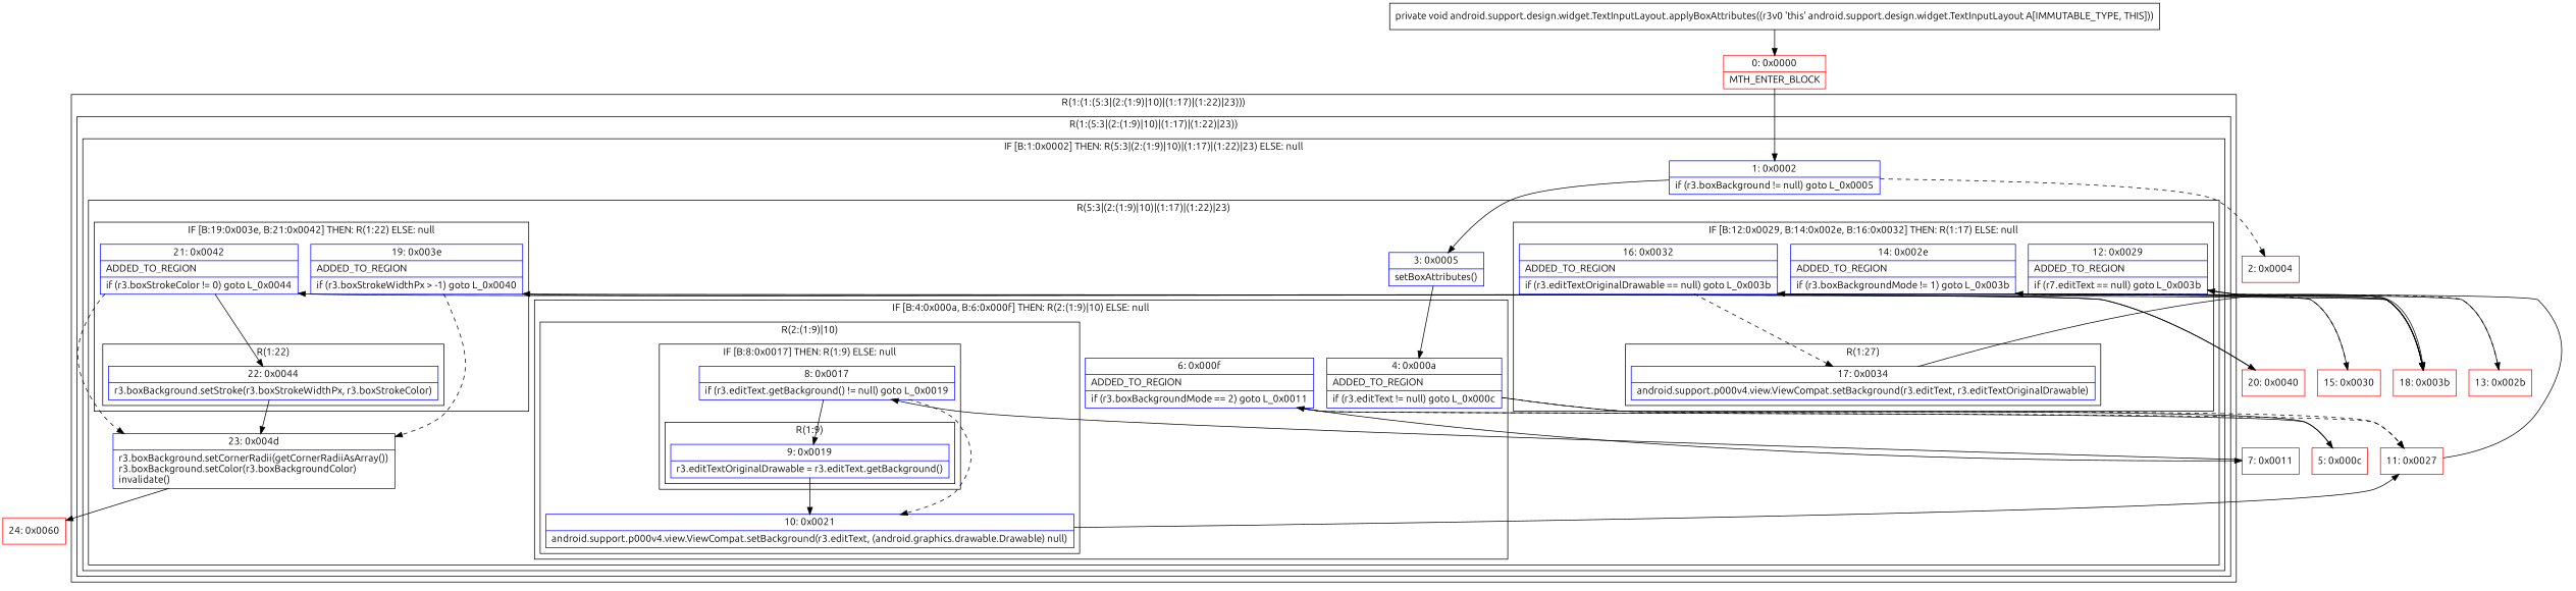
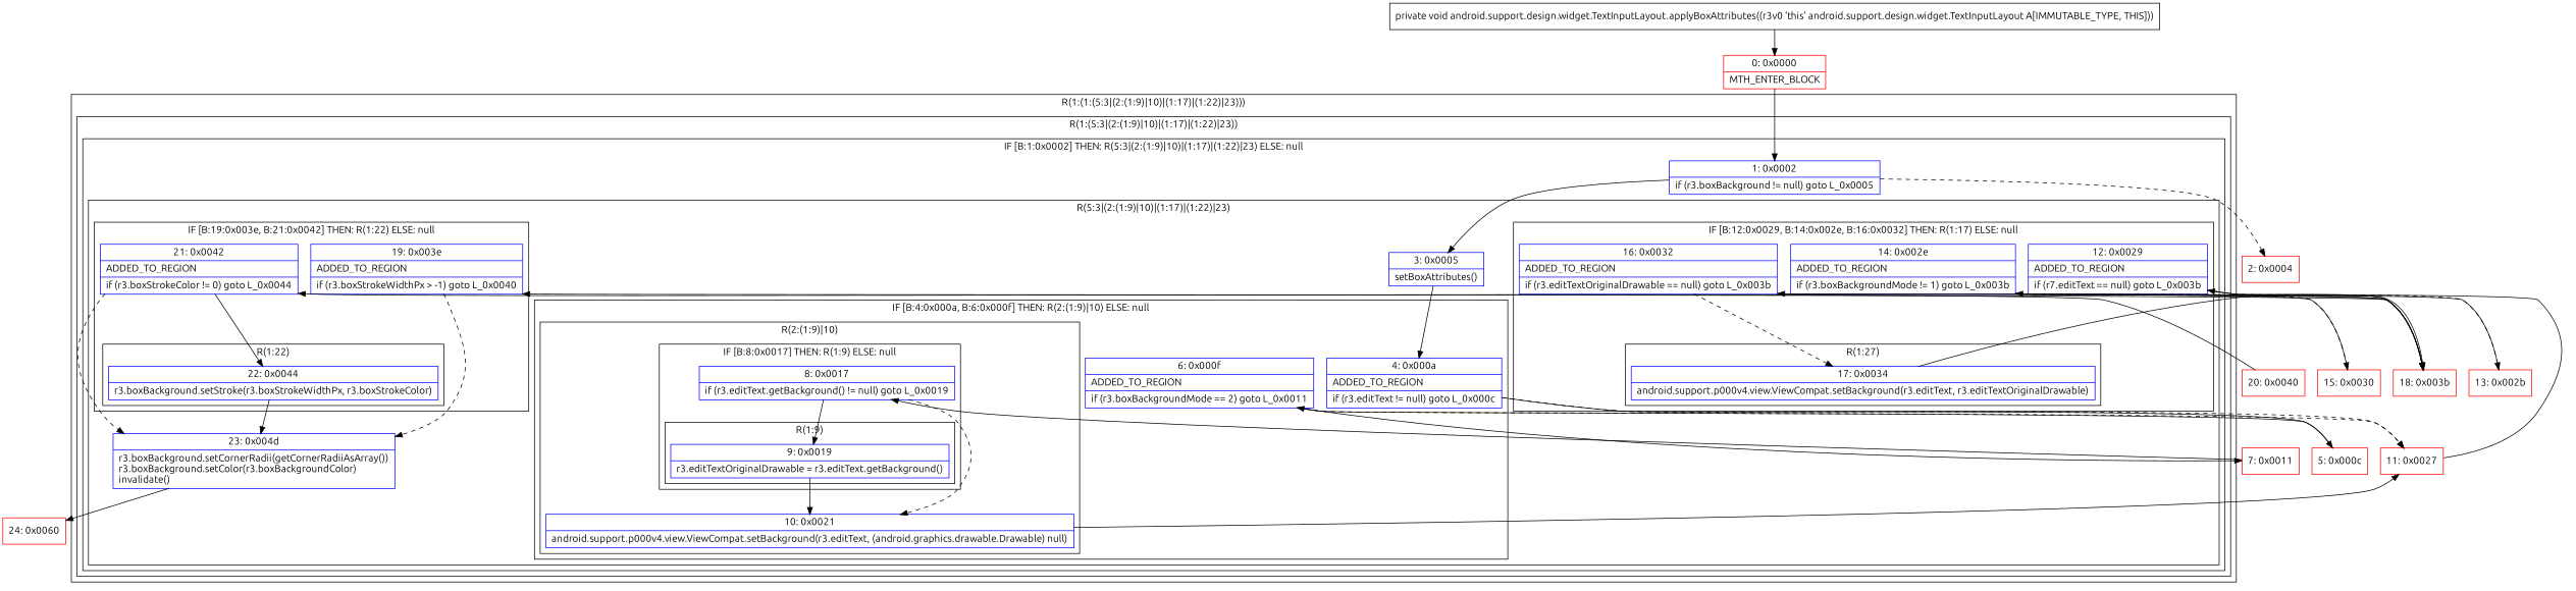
  digraph {
    fontname=Ubuntu
    node [color=blue fontname=Ubuntu shape=record]
    edge [fontname=Ubuntu]
    n1 [label="{9\:\ 0x0019|r3.editTextOriginalDrawable = r3.editText.getBackground()\l}"]
    n2 [label="{8\:\ 0x0017|if (r3.editText.getBackground() != null) goto L_0x0019\l}"]
    n3 [label="{10\:\ 0x0021|android.support.p000v4.view.ViewCompat.setBackground(r3.editText, (android.graphics.drawable.Drawable) null)\l}"]
    n4 [label="{4\:\ 0x000a|ADDED_TO_REGION\l|if (r3.editText != null) goto L_0x000c\l}"]
    n5 [label="{6\:\ 0x000f|ADDED_TO_REGION\l|if (r3.boxBackgroundMode == 2) goto L_0x0011\l}"]
    n6 [label="{17\:\ 0x0034|android.support.p000v4.view.ViewCompat.setBackground(r3.editText, r3.editTextOriginalDrawable)\l}"]
    n7 [label="{12\:\ 0x0029|ADDED_TO_REGION\l|if (r7.editText == null) goto L_0x003b\l}"]
    n8 [label="{14\:\ 0x002e|ADDED_TO_REGION\l|if (r3.boxBackgroundMode != 1) goto L_0x003b\l}"]
    n9 [label="{16\:\ 0x0032|ADDED_TO_REGION\l|if (r3.editTextOriginalDrawable == null) goto L_0x003b\l}"]
    n10 [label="{22\:\ 0x0044|r3.boxBackground.setStroke(r3.boxStrokeWidthPx, r3.boxStrokeColor)\l}"]
    n11 [label="{19\:\ 0x003e|ADDED_TO_REGION\l|if (r3.boxStrokeWidthPx \> \-1) goto L_0x0040\l}"]
    n12 [label="{21\:\ 0x0042|ADDED_TO_REGION\l|if (r3.boxStrokeColor != 0) goto L_0x0044\l}"]
    n13 [label="{3\:\ 0x0005|setBoxAttributes()\l}"]
    n14 [label="{23\:\ 0x004d|r3.boxBackground.setCornerRadii(getCornerRadiiAsArray())\lr3.boxBackground.setColor(r3.boxBackgroundColor)\linvalidate()\l}"]
    n15 [label="{1\:\ 0x0002|if (r3.boxBackground != null) goto L_0x0005\l}"]
    n16 [color=red label="{11\:\ 0x0027}"]
    n17 [color=red label="{5\:\ 0x000c}"]
    n18 [color=red label="{7\:\ 0x0011}"]
    n19 [color=red label="{18\:\ 0x003b}"]
    n20 [color=red label="{13\:\ 0x002b}"]
    n21 [color=red label="{15\:\ 0x0030}"]
    n22 [color=red label="{20\:\ 0x0040}"]
    n23 [color=red label="{24\:\ 0x0060}"]
    n24 [color=red label="{2\:\ 0x0004}"]
    n25 [color=red label="{0\:\ 0x0000|MTH_ENTER_BLOCK\l}"]
    n26 [label="{private void android.support.design.widget.TextInputLayout.applyBoxAttributes((r3v0 'this' android.support.design.widget.TextInputLayout A[IMMUTABLE_TYPE, THIS])) }" color=""]
    subgraph cluster_1 {
      label="R(1:(1:(5:3|(2:(1:9)|10)|(1:17)|(1:22)|23)))"
      subgraph cluster_2 {
        label="R(1:(5:3|(2:(1:9)|10)|(1:17)|(1:22)|23))"
        subgraph cluster_3 {
          label="IF [B:1:0x0002] THEN: R(5:3|(2:(1:9)|10)|(1:17)|(1:22)|23) ELSE: null"
          n15
          subgraph cluster_4 {
            label="R(5:3|(2:(1:9)|10)|(1:17)|(1:22)|23)"
            n13
            n14
            subgraph cluster_5 {
              label="IF [B:4:0x000a, B:6:0x000f] THEN: R(2:(1:9)|10) ELSE: null"
              n4
              n5
              subgraph cluster_6 {
                label="R(2:(1:9)|10)"
                n3
                subgraph cluster_7 {
                  label="IF [B:8:0x0017] THEN: R(1:9) ELSE: null"
                  n2
                  subgraph cluster_8 {
                    label="R(1:9)"
                    n1
                  }
                }
              }
            }
            subgraph cluster_9 {
              label="IF [B:12:0x0029, B:14:0x002e, B:16:0x0032] THEN: R(1:17) ELSE: null"
              n7
              n8
              n9
              subgraph cluster_10 {
                label="R(1:27)"
                n6
              }
            }
            subgraph cluster_11 {
              label="IF [B:19:0x003e, B:21:0x0042] THEN: R(1:22) ELSE: null"
              n11
              n12
              subgraph cluster_12 {
                label="R(1:22)"
                n10
              }
            }
          }
        }
      }
    }
    n1 -> n3
    n2 -> n1
    n2 -> n3 [style=dashed]
    n3 -> n16
    n4 -> n16 [style=dashed]
    n4 -> n17
    n5 -> n16 [style=dashed]
    n5 -> n18
    n6 -> n19
    n7 -> n19
    n7 -> n20 [style=dashed]
    n8 -> n19
    n8 -> n21 [style=dashed]
    n9 -> n6 [style=dashed]
    n9 -> n19
    n10 -> n14
    n11 -> n14 [style=dashed]
-   n11 -> n22
    n12 -> n10
    n12 -> n14 [style=dashed]
    n13 -> n4
    n14 -> n23
    n15 -> n13
    n15 -> n24 [style=dashed]
    n16 -> n7
    n17 -> n5
    n18 -> n2
    n19 -> n11
    n20 -> n8
    n21 -> n9
    n22 -> n12
    n25 -> n15
    n26 -> n25
  }
